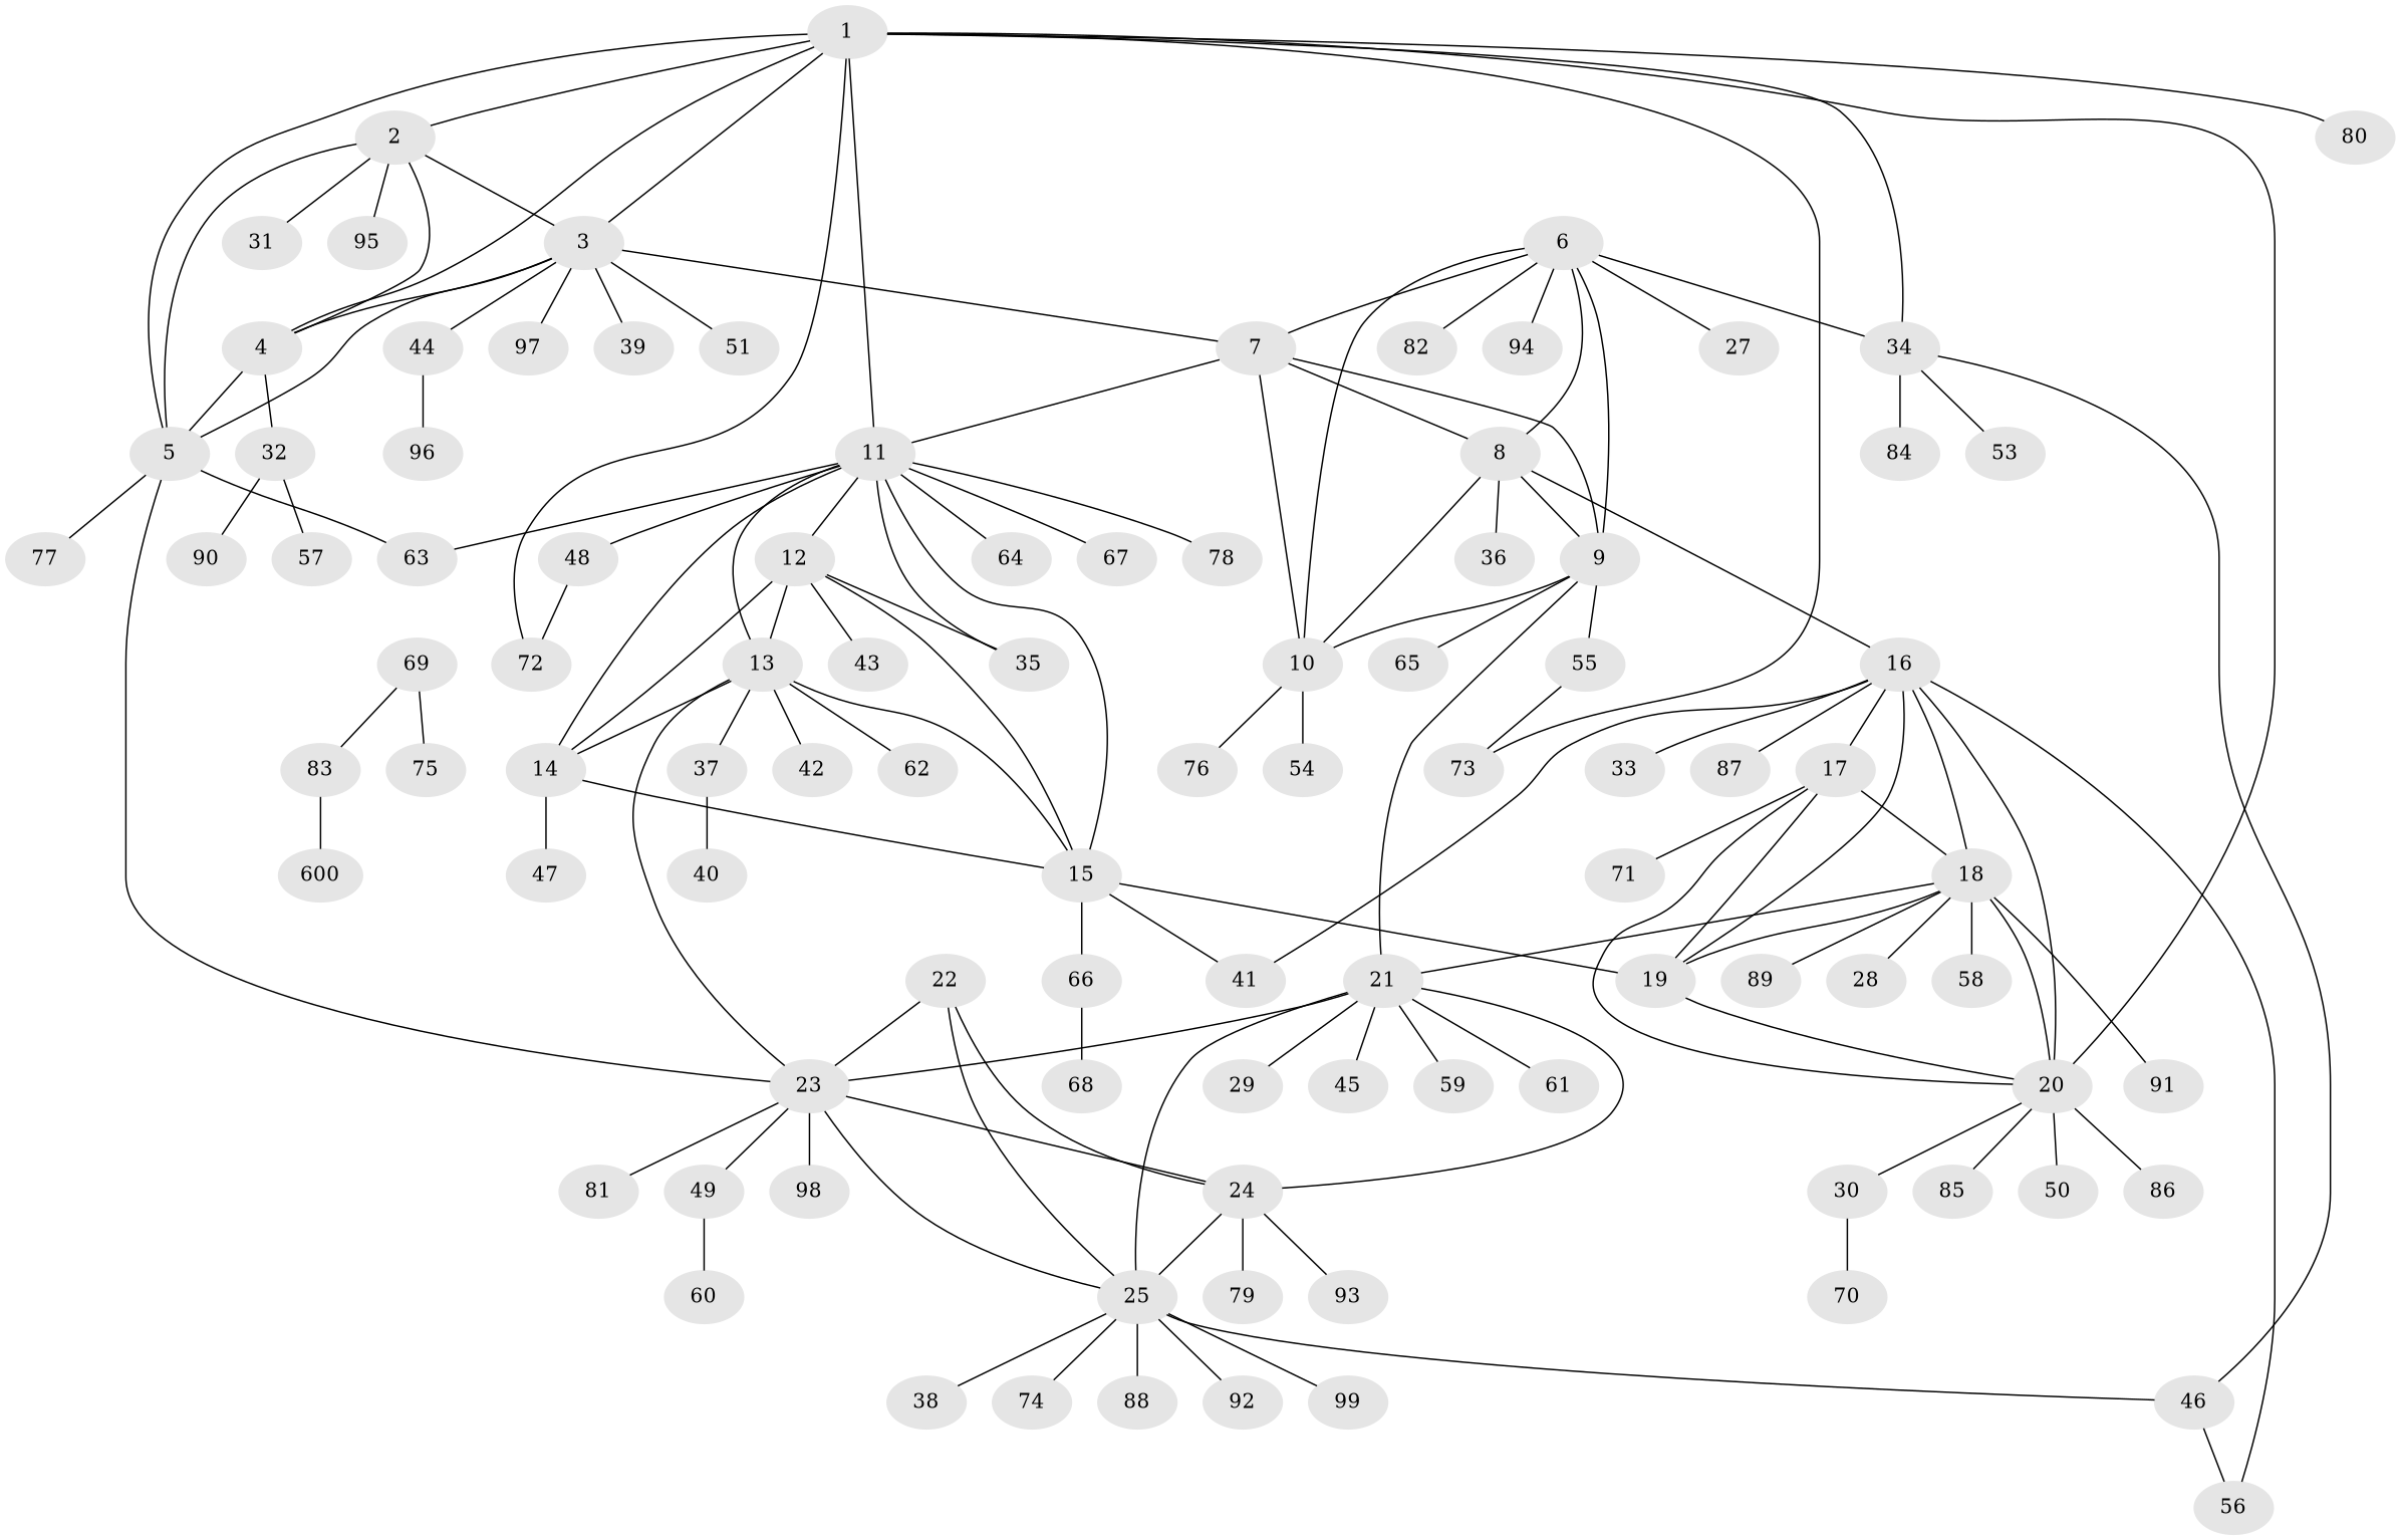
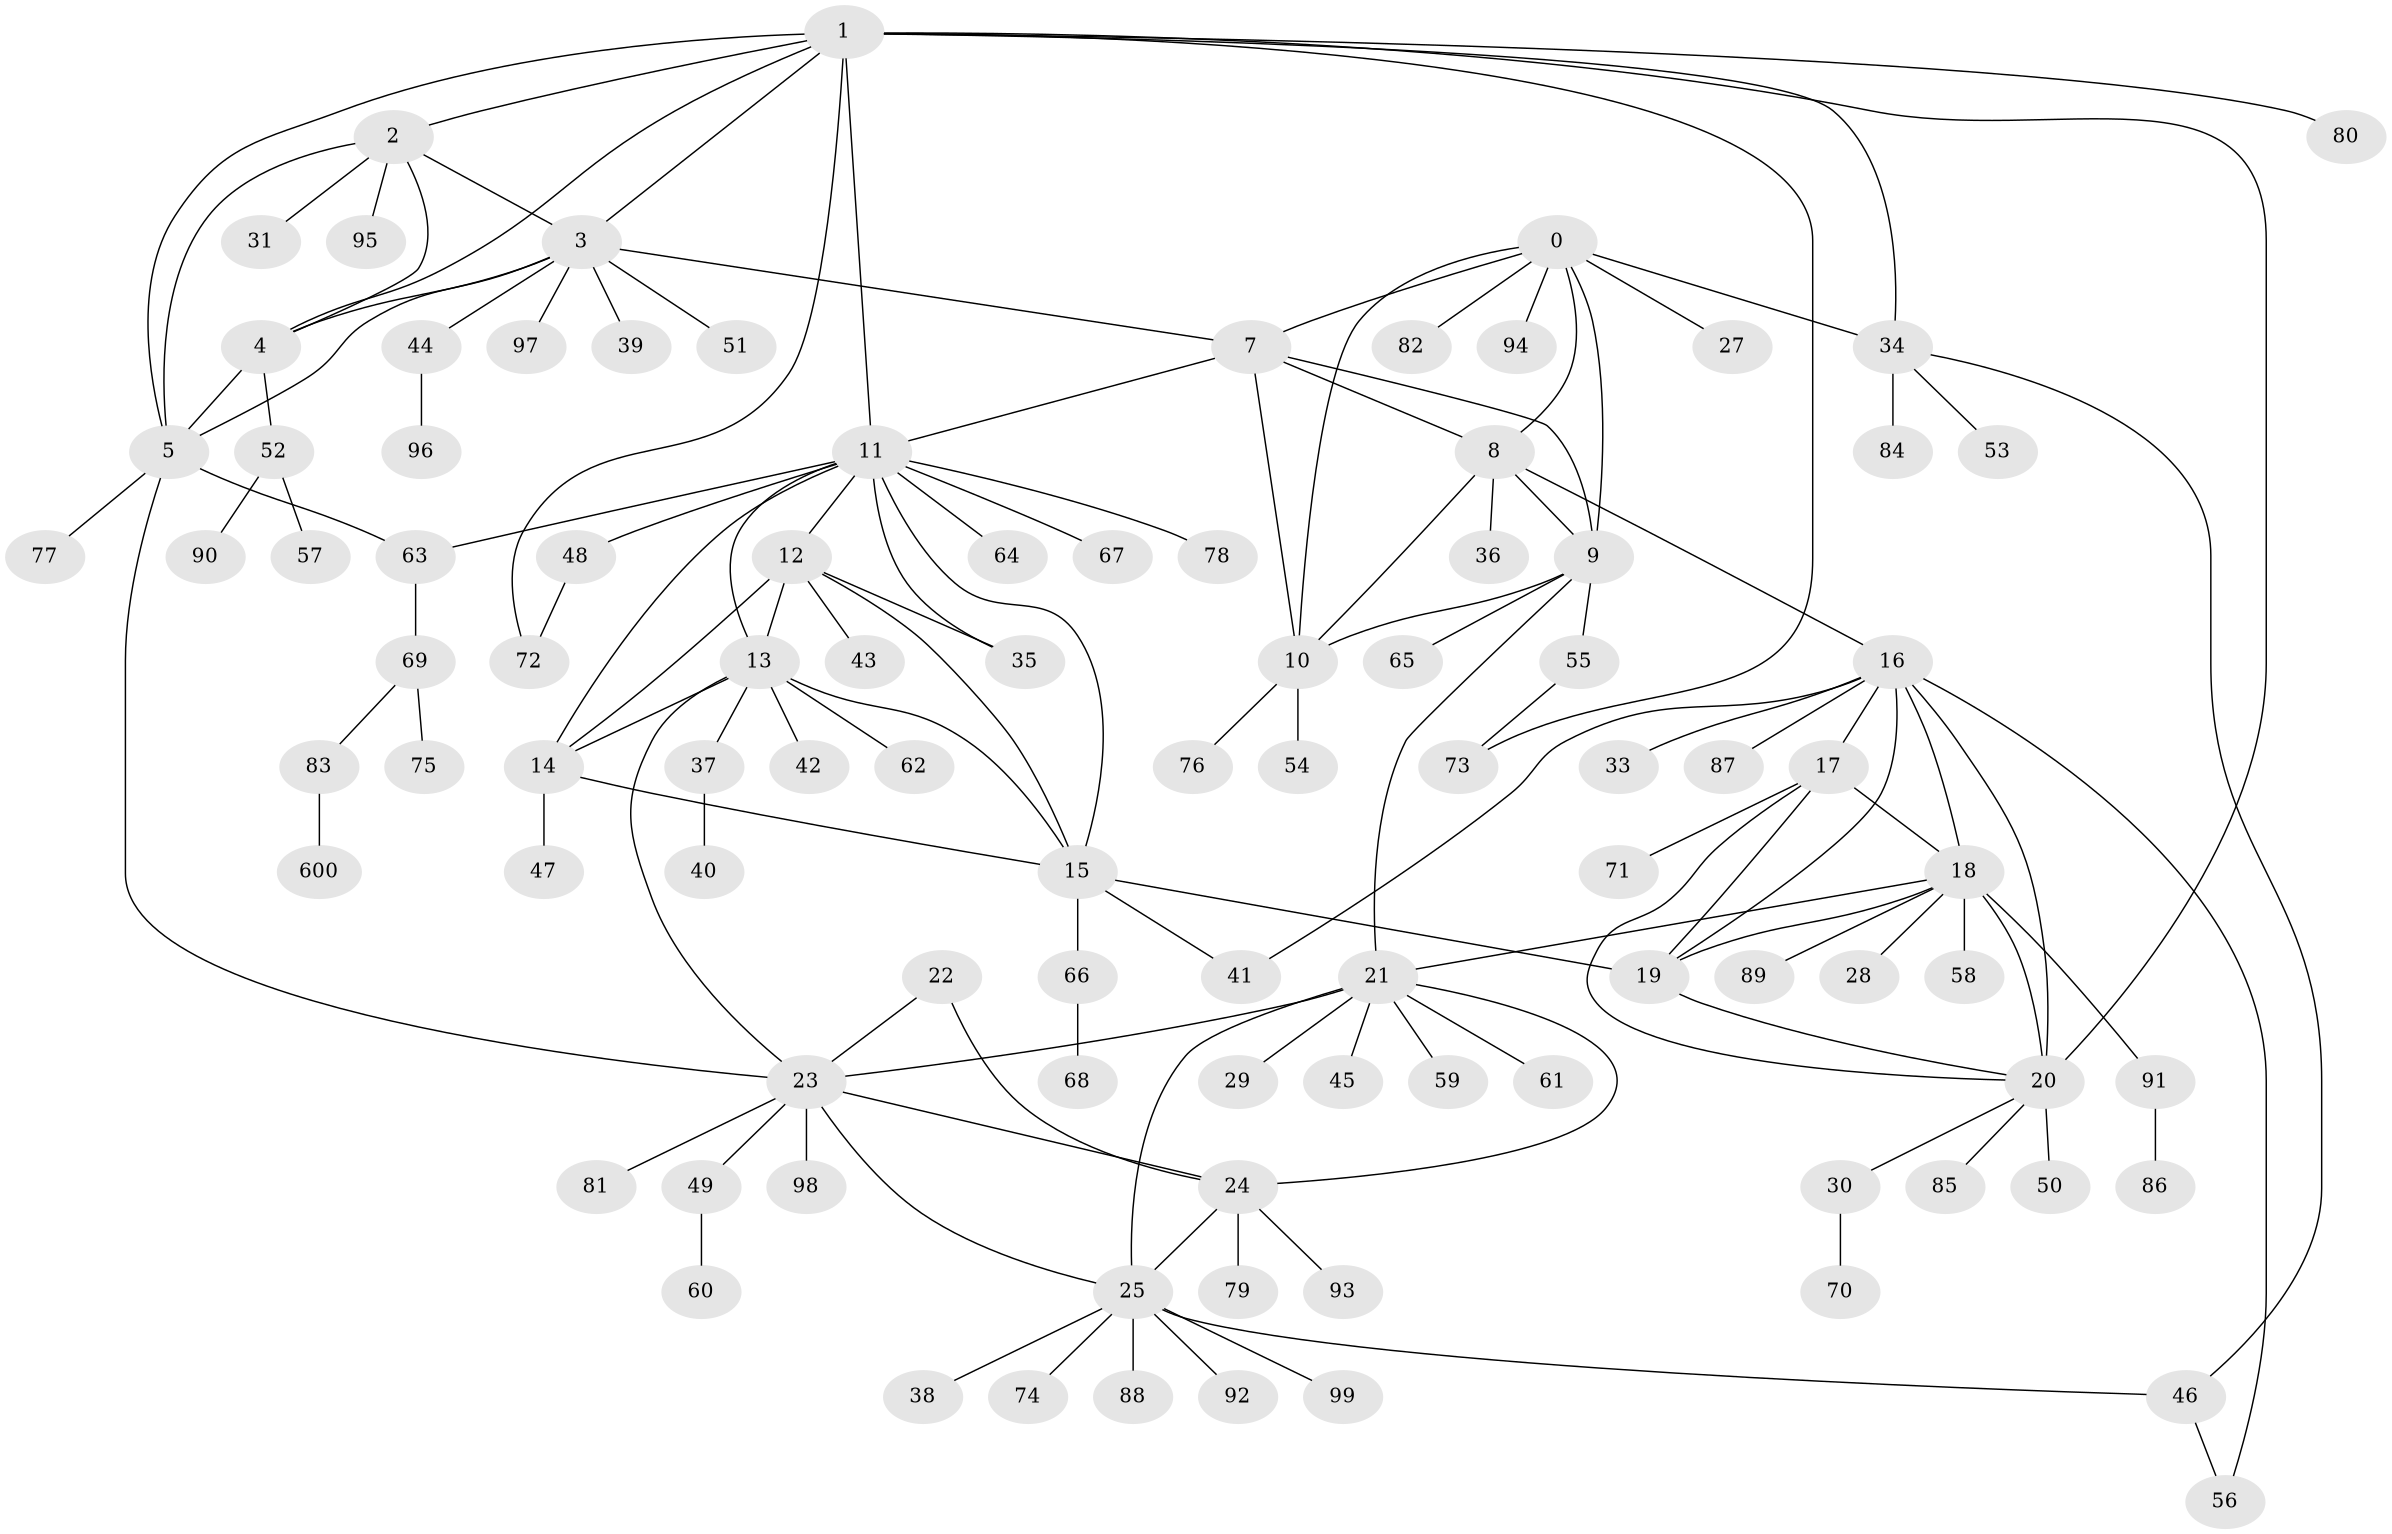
  graph {
    node [color=gray90 style=filled]
    1
    2
    3
    4
    5
    11
    20
    34
    72
    73
    80
    31
    95
    7
    39
    44
    51
    97
-   52 [label=32]
+   52
    23
    63
    77
    12
    13
    14
    15
    48
    64
    67
    78
    35
    30
    50
    85
    86
    46
    53
    84
    8
    9
    10
    96
    57
    90
    24
    25
    49
    81
    98
    69
-   6
+   6 [label=0]
    27
    82
    94
    16
    36
    21
    55
    65
    54
    76
    19
    41
    17
    18
    33
    56
    87
    29
    45
    59
    61
    43
    37
    42
    62
    47
    66
    40
    68
    71
    28
    58
    89
    91
    70
    22
    79
    93
    38
    74
    88
    92
    99
    60
    75
    83
    n98 [label=600]
    1 -- 2
    1 -- 3
    1 -- 4
    1 -- 5
    1 -- 11
    1 -- 20
    1 -- 34
    1 -- 72
    1 -- 73
    1 -- 80
    2 -- 3
    2 -- 4
    2 -- 5
    2 -- 31
    2 -- 95
    3 -- 4
    3 -- 5
    3 -- 7
    3 -- 39
    3 -- 44
    3 -- 51
    3 -- 97
    4 -- 5
    4 -- 52
    5 -- 23
    5 -- 63
    5 -- 77
    11 -- 63
    11 -- 12
    11 -- 13
    11 -- 14
    11 -- 15
    11 -- 48
    11 -- 64
    11 -- 67
    11 -- 78
    11 -- 35
    20 -- 30
    20 -- 50
    20 -- 85
-   20 -- 86
+   91 -- 86
    34 -- 46
    34 -- 53
    34 -- 84
    7 -- 11
    7 -- 8
    7 -- 9
    7 -- 10
    44 -- 96
    52 -- 57
    52 -- 90
    23 -- 24
    23 -- 25
    23 -- 49
    23 -- 81
    23 -- 98
+   63 -- 69
    12 -- 13
    12 -- 14
    12 -- 15
    12 -- 35
    12 -- 43
    13 -- 23
    13 -- 14
    13 -- 15
    13 -- 37
    13 -- 42
    13 -- 62
    14 -- 15
    14 -- 47
    15 -- 19
    15 -- 41
    15 -- 66
    48 -- 72
    30 -- 70
    46 -- 56
    8 -- 9
    8 -- 10
    8 -- 16
    8 -- 36
    9 -- 10
    9 -- 21
    9 -- 55
    9 -- 65
    10 -- 54
    10 -- 76
    24 -- 25
    24 -- 79
    24 -- 93
    25 -- 46
    25 -- 38
    25 -- 74
    25 -- 88
    25 -- 92
    25 -- 99
    49 -- 60
    69 -- 75
    69 -- 83
    6 -- 34
    6 -- 7
    6 -- 8
    6 -- 9
    6 -- 10
    6 -- 27
    6 -- 82
    6 -- 94
    16 -- 20
    16 -- 19
    16 -- 41
    16 -- 17
    16 -- 18
    16 -- 33
    16 -- 56
    16 -- 87
    21 -- 23
    21 -- 24
    21 -- 25
    21 -- 29
    21 -- 45
    21 -- 59
    21 -- 61
    55 -- 73
    19 -- 20
    17 -- 20
    17 -- 19
    17 -- 18
    17 -- 71
    18 -- 20
    18 -- 21
    18 -- 19
    18 -- 28
    18 -- 58
    18 -- 89
    18 -- 91
    37 -- 40
    66 -- 68
    22 -- 23
    22 -- 24
-   22 -- 25
    83 -- n98
  }
